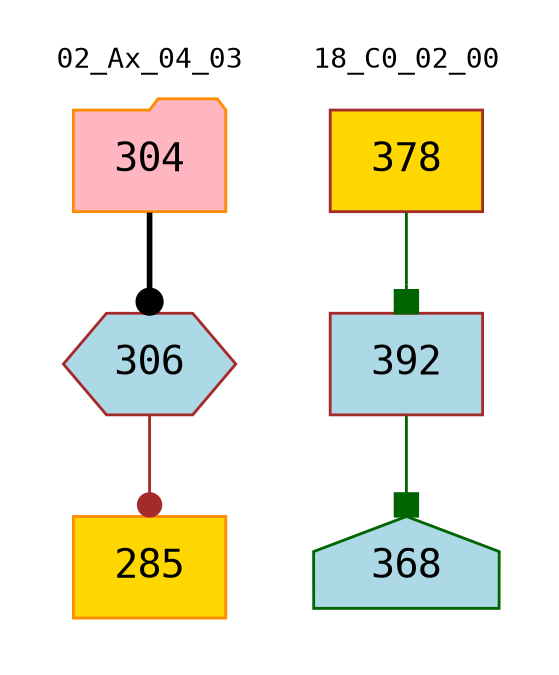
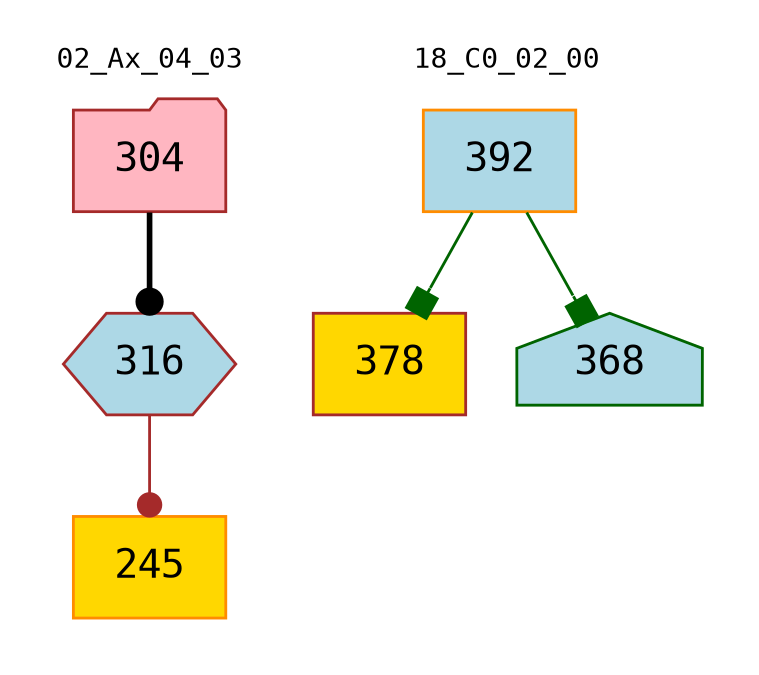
  digraph {
    fontname="DejaVu Sans Mono"
    node [color=brown fillcolor=lightblue fontname="DejaVu Sans Mono" shape=box style=filled]
    edge [arrowhead=dot color=darkgreen fontname="DejaVu Sans Mono" style=solid]
-   n1 [color=darkorange fillcolor=lightpink label=304 shape=folder]
-   n2 [label=306 shape=hexagon]
-   n3 [color=darkorange fillcolor=gold label=285]
+   n1 [fillcolor=lightpink label=304 shape=folder]
+   n2 [label=316 shape=hexagon]
+   n3 [color=darkorange fillcolor=gold label=245]
    n4 [fillcolor=gold label=378]
-   n5 [label=392]
+   n5 [color=darkorange label=392]
    n6 [color=darkgreen label=368 shape=house]
    subgraph cluster_1 {
      color=white
      fontsize=10
      label="02_Ax_04_03"
      n1
      n2
      n3
    }
    subgraph cluster_2 {
      color=white
      fontsize=10
      label="18_C0_02_00"
      n4
      n5
      n6
    }
    n1 -> n2 [color=black style=bold]
    n2 -> n3 [color=brown]
-   n4 -> n5 [arrowhead=box]
+   n5 -> n4 [arrowhead=box]
    n5 -> n6 [arrowhead=box]
  }
